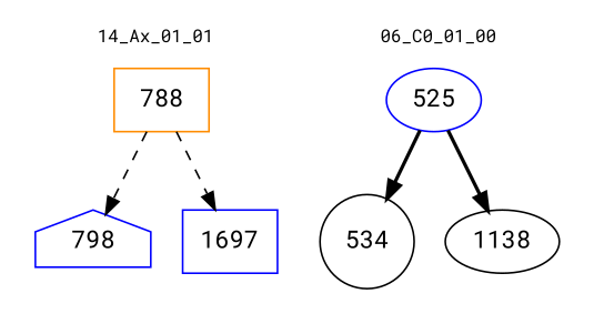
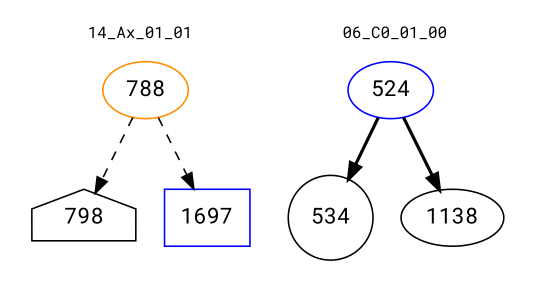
  digraph {
    fontname="Roboto Mono"
    node [color=blue fontname="Roboto Mono" shape=box]
    edge [color=black fontname="Roboto Mono" style=dashed]
-   n1 [color=darkorange label=788]
-   n2 [label=798 shape=house]
+   n1 [color=darkorange label=788 shape=ellipse]
+   n2 [color=black label=798 shape=house]
    n3 [label=1697]
-   n4 [label=525 shape=ellipse]
+   n4 [label=524 shape=ellipse]
    n5 [color=black label=534 shape=circle]
    n6 [color=black label=1138 shape=ellipse]
    subgraph cluster_1 {
      color=white
      fontsize=10
      label="14_Ax_01_01"
      n1
      n2
      n3
    }
    subgraph cluster_2 {
      color=white
      fontsize=10
      label="06_C0_01_00"
      n4
      n5
      n6
    }
    n1 -> n2
    n1 -> n3
    n4 -> n5 [style=bold]
    n4 -> n6 [style=bold]
  }
